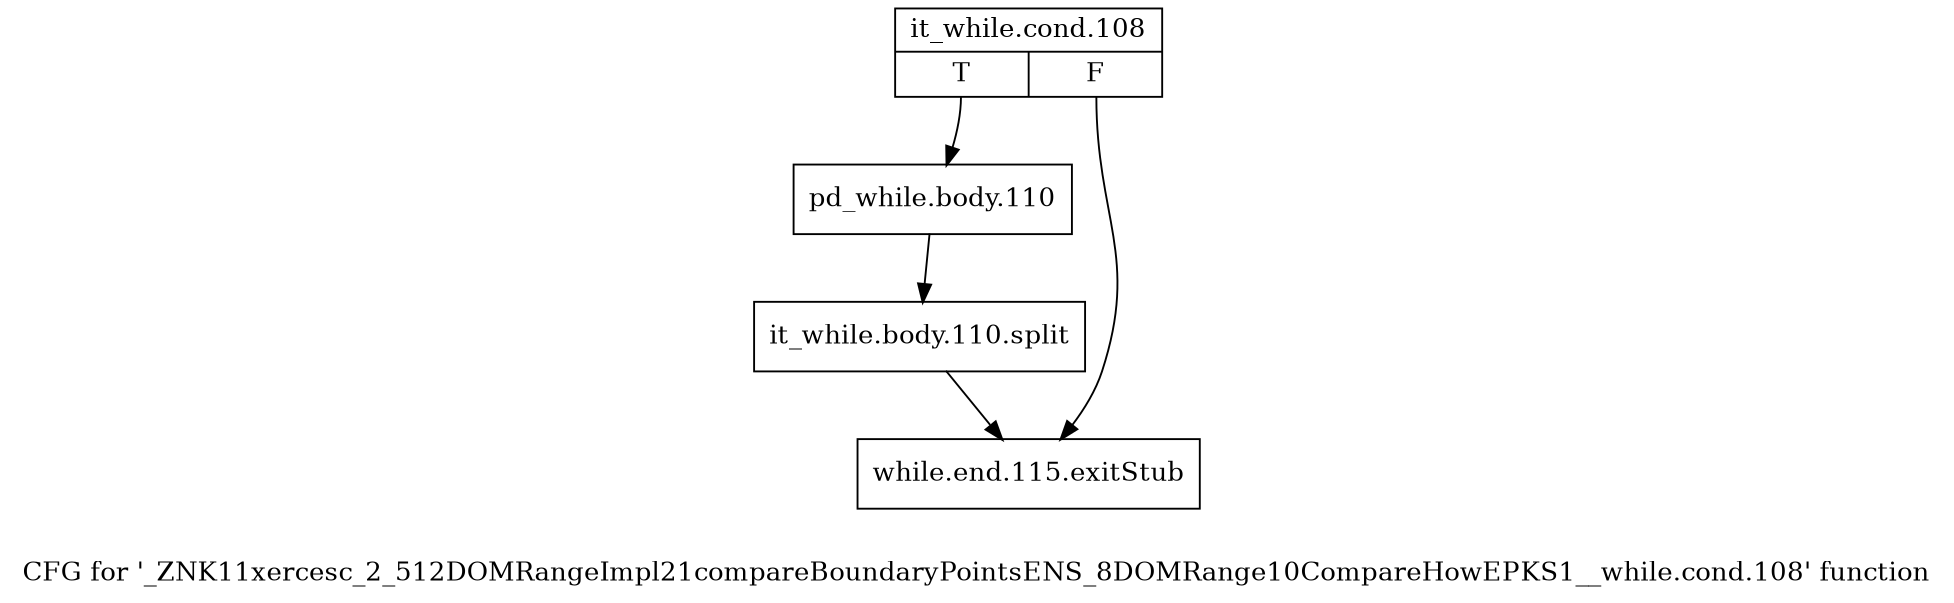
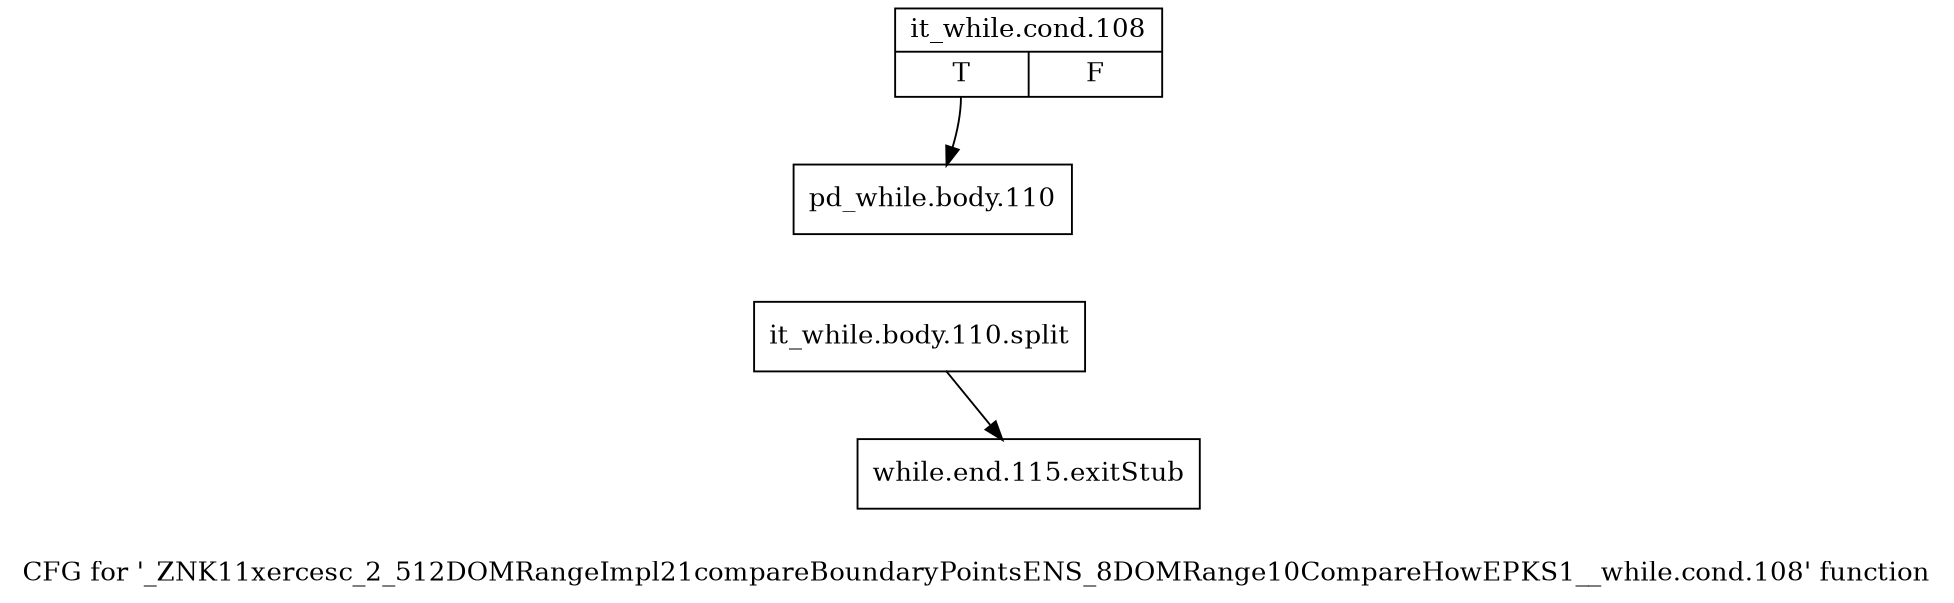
  digraph {
    label="CFG for '_ZNK11xercesc_2_512DOMRangeImpl21compareBoundaryPointsENS_8DOMRange10CompareHowEPKS1__while.cond.108' function"
    node [shape=record]
    n1 [label="{it_while.cond.108|{<s0>T|<s1>F}}"]
    n2 [label="{while.end.115.exitStub}"]
    n3 [label="{pd_while.body.110}"]
    n4 [label="{it_while.body.110.split}"]
-   n1 -> n2 [tailport=s1]
    n1 -> n3 [tailport=s0]
-   n3 -> n4
    n4 -> n2
  }
